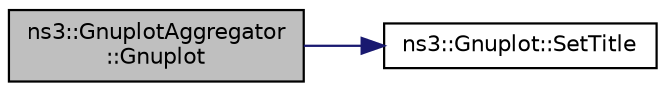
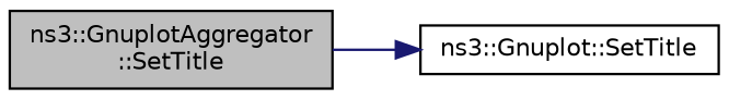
  digraph {
    rankdir=LR
    node [color=black fontname=Helvetica fontsize=10 shape=record style=filled]
-   n1 [fillcolor=grey75 fontcolor=black height=0.2 label="ns3::GnuplotAggregator\l::Gnuplot" width=0.4]
+   n1 [fillcolor=grey75 fontcolor=black height=0.2 label="ns3::GnuplotAggregator\l::SetTitle" width=0.4]
    n2 [fillcolor=white height=0.2 label="ns3::Gnuplot::SetTitle" width=0.4]
    n1 -> n2 [color=midnightblue fontname=Helvetica fontsize=10 labelfontname=Helvetica labelfontsize=10 style=solid]
  }
